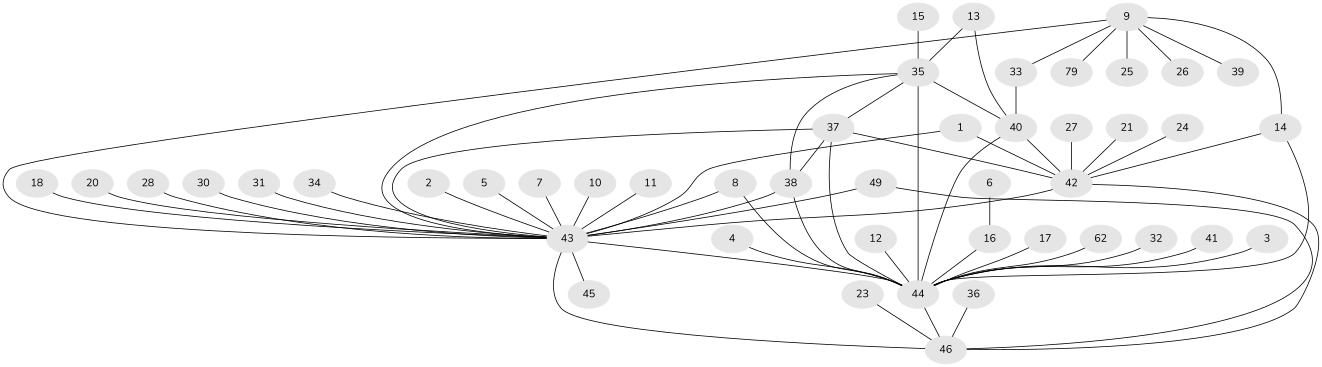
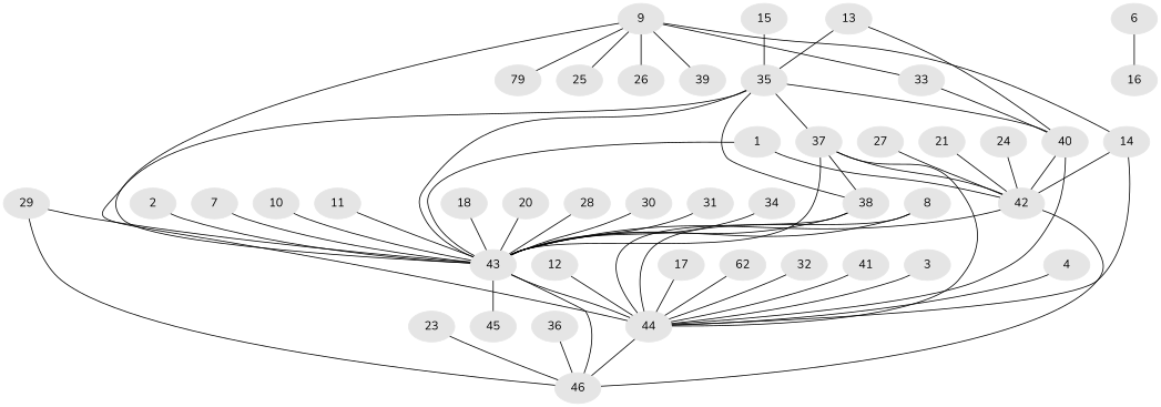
  graph {
    fontname=Nunito
    node [color=gray90 fontname=Nunito style=filled]
    edge [fontname=Nunito weight=1.0]
    1
    42
    43
    46
    44
    45
    2
    3
    4
-   5
    6
    16
    7
    8
    9
    14
    n17 [label=79]
    25
    26
    33
    39
    40
    10
    11
    12
    13
    35
    37
    38
    15
    17
    18
    20
    21
    n35 [label=62]
    23
    24
    27
    28
-   29 [label=49]
+   29
    30
    31
    32
    34
    36
    41
    1 -- 42
    1 -- 43
    42 -- 43
    42 -- 46
    43 -- 46
    43 -- 44 [weight=3.0]
    43 -- 45 [weight=2.0]
    44 -- 46
    2 -- 43
    3 -- 44
    4 -- 44
-   5 -- 43
    6 -- 16
-   16 -- 44
    7 -- 43
    8 -- 43
    8 -- 44
    9 -- 43
    9 -- 14
    9 -- n17
    9 -- 25
    9 -- 26
    9 -- 33
    9 -- 39
    14 -- 42
    14 -- 44
    33 -- 40
    40 -- 42
    40 -- 44
    10 -- 43
    11 -- 43
    12 -- 44
    13 -- 40
    13 -- 35
    35 -- 43
    35 -- 44 [weight=3.0]
    35 -- 40 [weight=2.0]
    35 -- 37
    35 -- 38
    37 -- 42
    37 -- 43
    37 -- 44
    37 -- 38
    38 -- 43 [weight=2.0]
    38 -- 44
    15 -- 35
    17 -- 44
    18 -- 43
    20 -- 43
    21 -- 42
    n35 -- 44
    23 -- 46
    24 -- 42
    27 -- 42
    28 -- 43
    29 -- 43
    29 -- 46
    30 -- 43
    31 -- 43
    32 -- 44
    34 -- 43
    36 -- 46
    41 -- 44
  }
